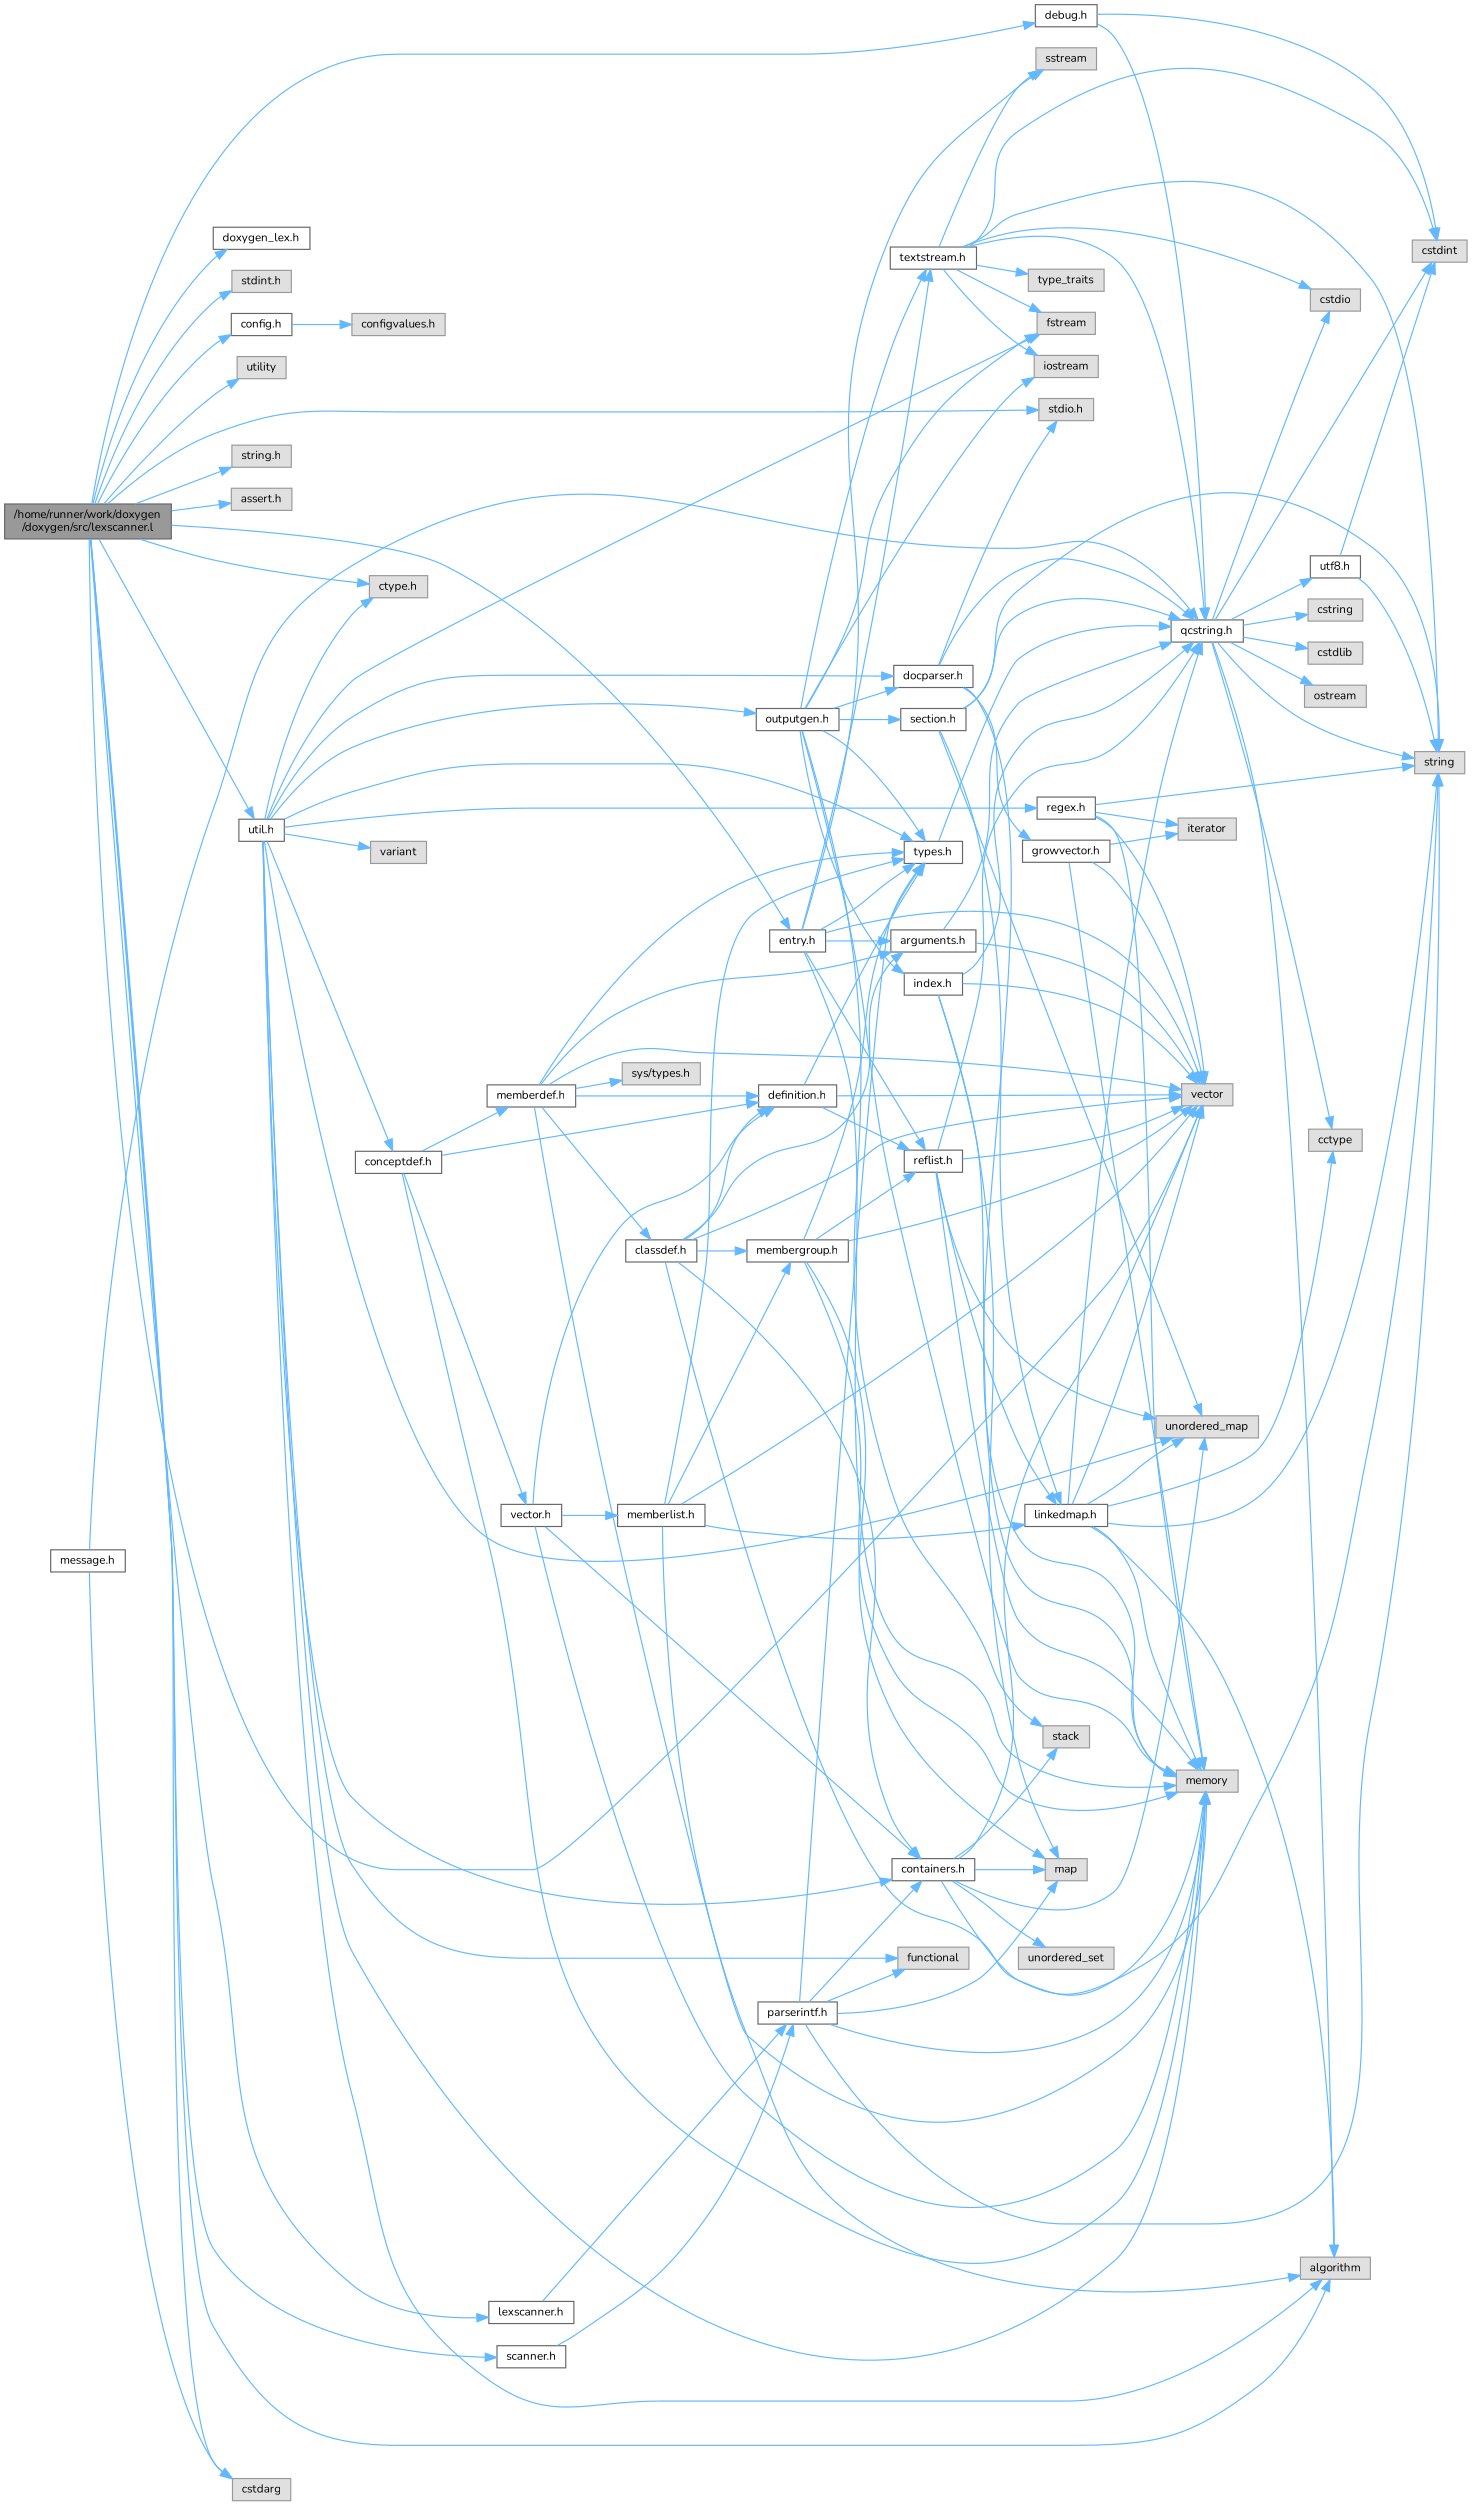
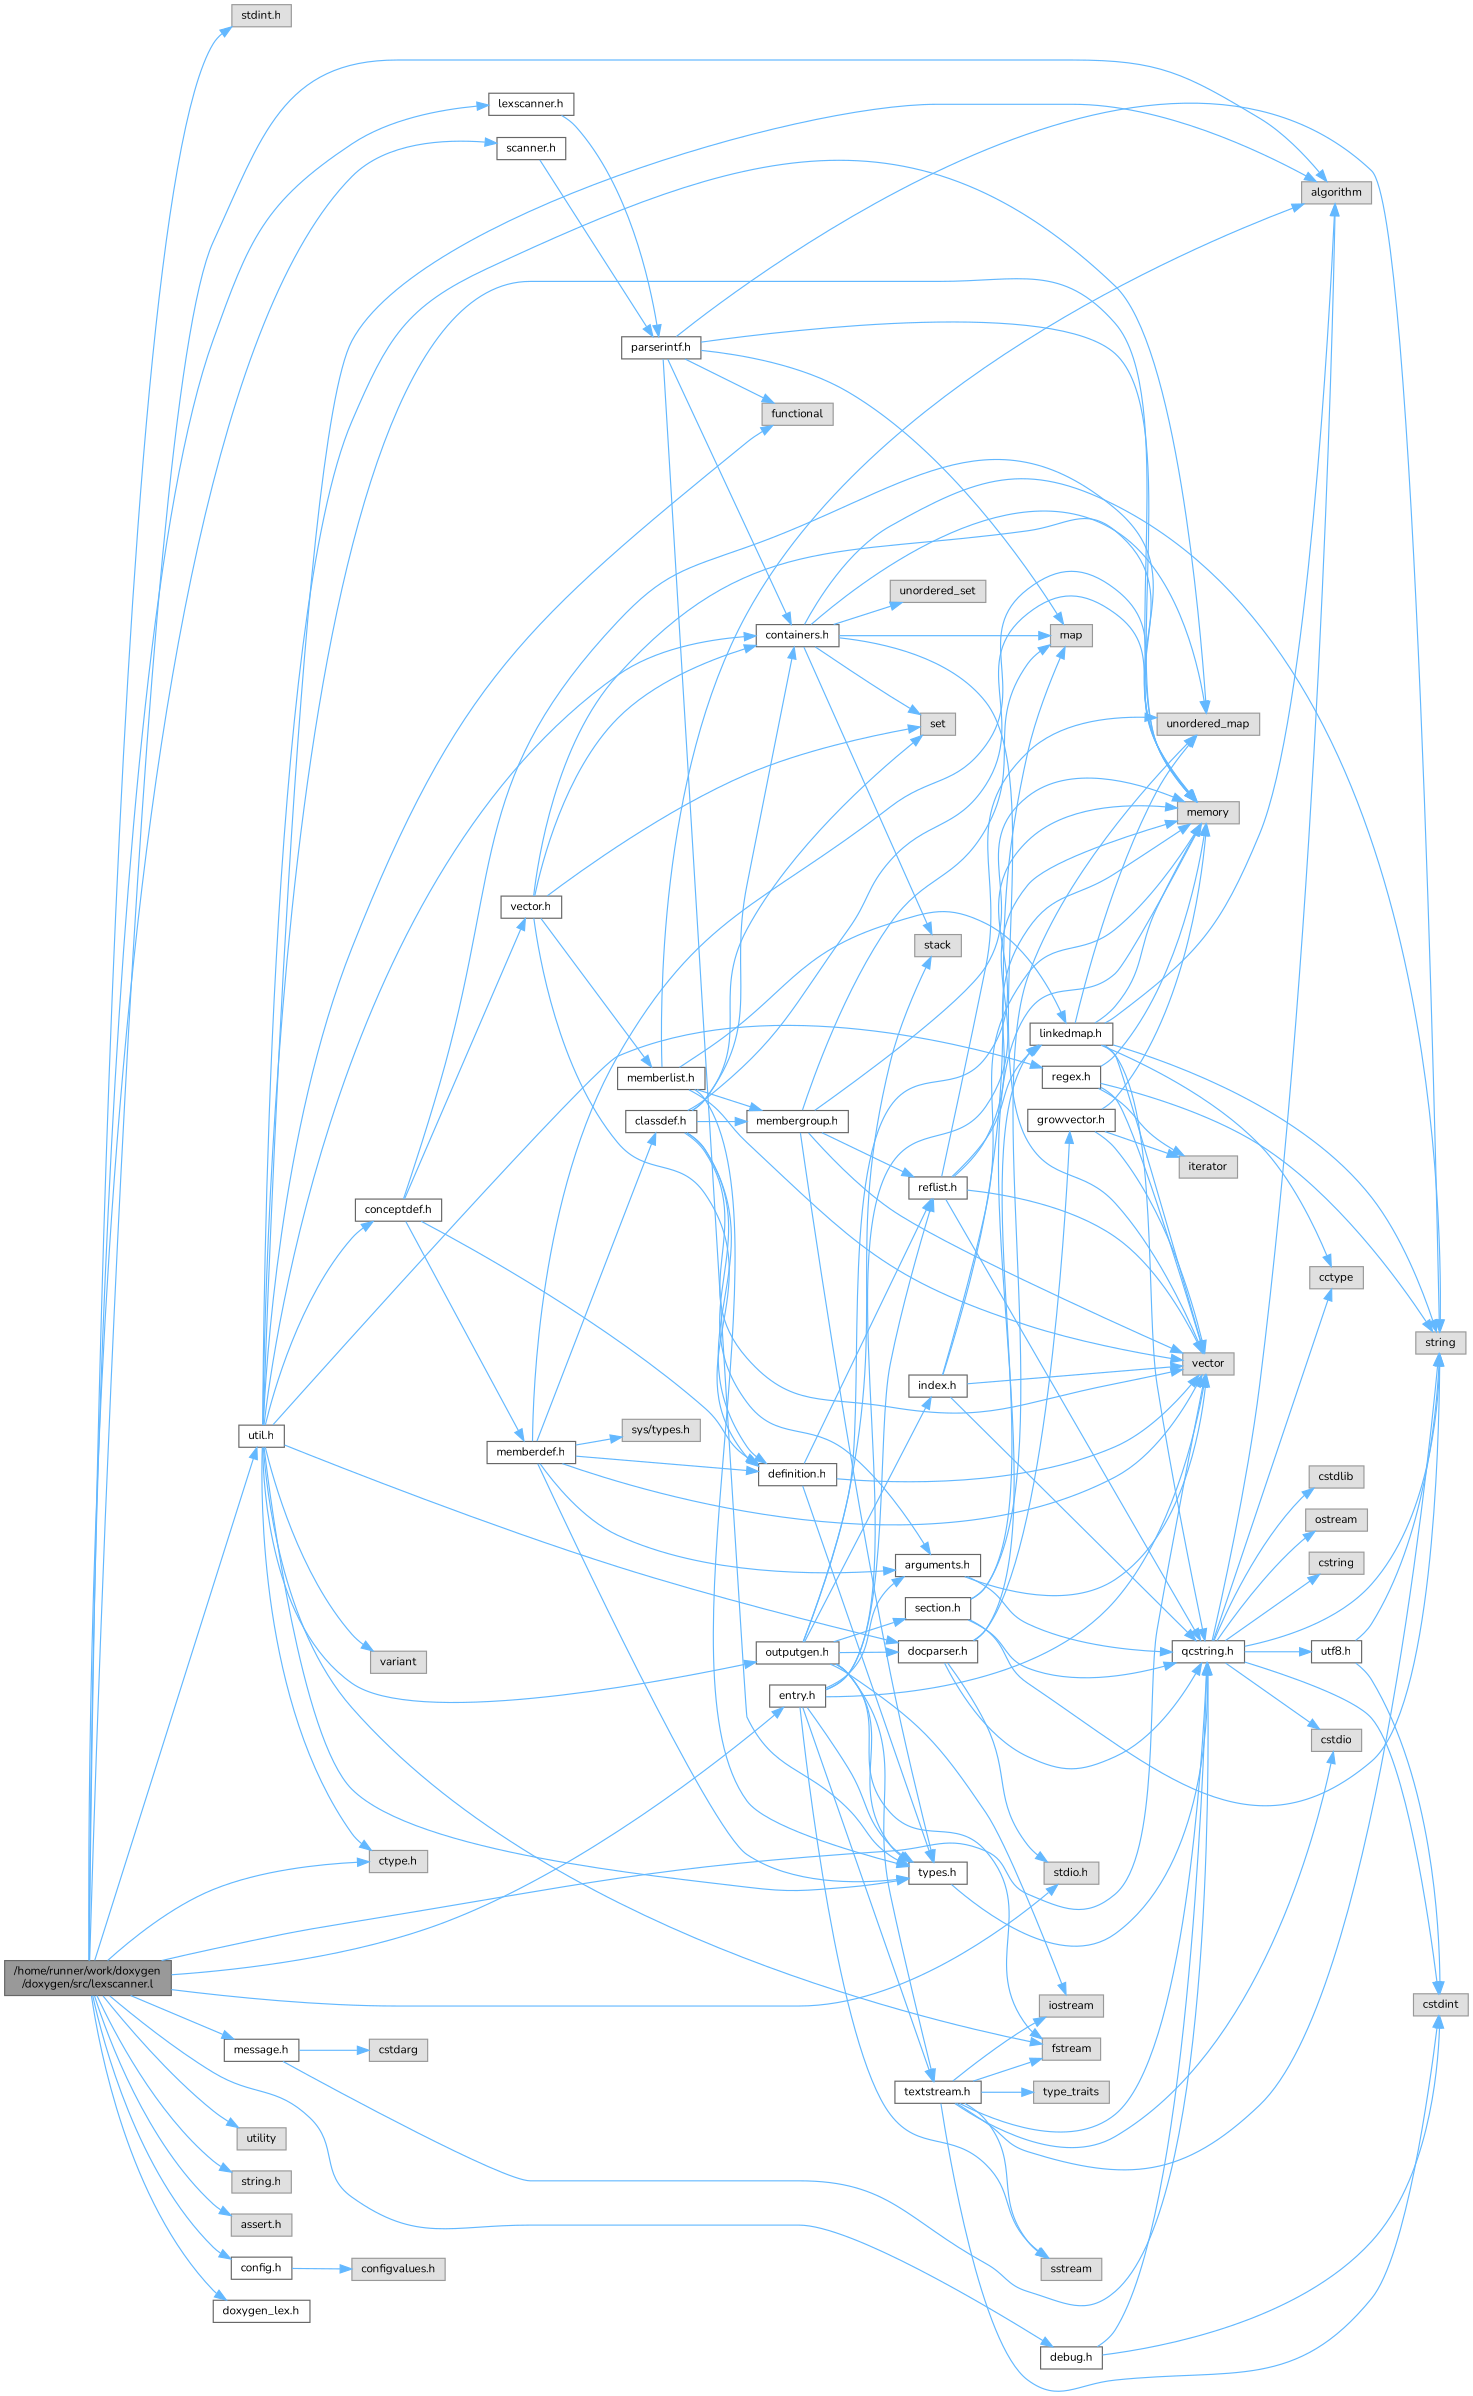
  digraph {
    fontname=Nunito
    rankdir=LR
    node [color=grey60 fillcolor="#E0E0E0" fontname=Nunito fontsize=10 shape=box style=filled]
    edge [color=steelblue1 fontname=Nunito fontsize=10 labelfontname=Helvetica labelfontsize=10 style=solid]
    n1 [color=gray40 fillcolor=grey60 fontcolor=black height=0.2 label="/home/runner/work/doxygen\l/doxygen/src/lexscanner.l" width=0.4]
    n2 [height=0.2 label="stdint.h" width=0.4]
    n3 [height=0.2 label=algorithm width=0.4]
    n4 [height=0.2 label=vector width=0.4]
    n5 [height=0.2 label=utility width=0.4]
    n6 [height=0.2 label="stdio.h" width=0.4]
    n7 [height=0.2 label="string.h" width=0.4]
    n8 [height=0.2 label="assert.h" width=0.4]
    n9 [height=0.2 label="ctype.h" width=0.4]
    n10 [color=grey40 fillcolor=white height=0.2 label="config.h" width=0.4]
    n11 [color=grey40 fillcolor=white height=0.2 label="lexscanner.h" width=0.4]
    n12 [color=grey40 fillcolor=white height=0.2 label="entry.h" width=0.4]
    n13 [color=grey40 fillcolor=white height=0.2 label="message.h" width=0.4]
    n14 [color=grey40 fillcolor=white height=0.2 label="util.h" width=0.4]
    n15 [color=grey40 fillcolor=white height=0.2 label="scanner.h" width=0.4]
    n16 [color=grey40 fillcolor=white height=0.2 label="debug.h" width=0.4]
    n17 [color=grey40 fillcolor=white height=0.2 label="doxygen_lex.h" width=0.4]
    n18 [height=0.2 label="configvalues.h" width=0.4]
    n19 [color=grey40 fillcolor=white height=0.2 label="parserintf.h" width=0.4]
    n20 [height=0.2 label=memory width=0.4]
    n21 [color=grey40 fillcolor=white height=0.2 label="types.h" width=0.4]
    n22 [height=0.2 label=sstream width=0.4]
    n23 [color=grey40 fillcolor=white height=0.2 label="arguments.h" width=0.4]
    n24 [color=grey40 fillcolor=white height=0.2 label="reflist.h" width=0.4]
    n25 [color=grey40 fillcolor=white height=0.2 label="textstream.h" width=0.4]
    n26 [color=grey40 fillcolor=white height=0.2 label="qcstring.h" width=0.4]
    n27 [height=0.2 label=cstdarg width=0.4]
    n28 [height=0.2 label=functional width=0.4]
    n29 [color=grey40 fillcolor=white height=0.2 label="containers.h" width=0.4]
    n30 [height=0.2 label=unordered_map width=0.4]
    n31 [height=0.2 label=fstream width=0.4]
    n32 [height=0.2 label=variant width=0.4]
    n33 [color=grey40 fillcolor=white height=0.2 label="docparser.h" width=0.4]
    n34 [color=grey40 fillcolor=white height=0.2 label="outputgen.h" width=0.4]
    n35 [color=grey40 fillcolor=white height=0.2 label="regex.h" width=0.4]
    n36 [color=grey40 fillcolor=white height=0.2 label="conceptdef.h" width=0.4]
    n37 [height=0.2 label=cstdint width=0.4]
    n38 [height=0.2 label=map width=0.4]
    n39 [height=0.2 label=string width=0.4]
+   n40 [height=0.2 label=set width=0.4]
    n41 [height=0.2 label=unordered_set width=0.4]
    n42 [height=0.2 label=stack width=0.4]
    n43 [height=0.2 label=cctype width=0.4]
    n44 [height=0.2 label=cstring width=0.4]
    n45 [height=0.2 label=cstdio width=0.4]
    n46 [height=0.2 label=cstdlib width=0.4]
    n47 [height=0.2 label=ostream width=0.4]
    n48 [color=grey40 fillcolor=white height=0.2 label="utf8.h" width=0.4]
    n49 [color=grey40 fillcolor=white height=0.2 label="linkedmap.h" width=0.4]
    n50 [height=0.2 label=iostream width=0.4]
    n51 [height=0.2 label=type_traits width=0.4]
    n52 [color=grey40 fillcolor=white height=0.2 label="growvector.h" width=0.4]
    n53 [color=grey40 fillcolor=white height=0.2 label="index.h" width=0.4]
    n54 [color=grey40 fillcolor=white height=0.2 label="section.h" width=0.4]
    n55 [height=0.2 label=iterator width=0.4]
    n56 [color=grey40 fillcolor=white height=0.2 label="definition.h" width=0.4]
    n57 [color=grey40 fillcolor=white height=0.2 label="vector.h" width=0.4]
    n58 [color=grey40 fillcolor=white height=0.2 label="memberdef.h" width=0.4]
    n59 [color=grey40 fillcolor=white height=0.2 label="memberlist.h" width=0.4]
    n60 [color=grey40 fillcolor=white height=0.2 label="membergroup.h" width=0.4]
    n61 [height=0.2 label="sys/types.h" width=0.4]
    n62 [color=grey40 fillcolor=white height=0.2 label="classdef.h" width=0.4]
    n1 -> n2
    n1 -> n3
    n1 -> n4
    n1 -> n5
    n1 -> n6
    n1 -> n7
    n1 -> n8
    n1 -> n9
    n1 -> n10
    n1 -> n11
    n1 -> n12
-   n1 -> n27
+   n1 -> n13
    n1 -> n14
    n1 -> n15
    n1 -> n16
    n1 -> n17
    n10 -> n18
    n11 -> n19
    n12 -> n4
    n12 -> n20
    n12 -> n21
    n12 -> n22
    n12 -> n23
    n12 -> n24
    n12 -> n25
    n13 -> n26
    n13 -> n27
    n14 -> n3
    n14 -> n9
    n14 -> n20
    n14 -> n21
    n14 -> n28
    n14 -> n29
    n14 -> n30
    n14 -> n31
    n14 -> n32
    n14 -> n33
    n14 -> n34
    n14 -> n35
    n14 -> n36
    n15 -> n19
    n16 -> n26
    n16 -> n37
    n19 -> n20
    n19 -> n21
    n19 -> n28
    n19 -> n29
    n19 -> n38
    n19 -> n39
    n21 -> n26
    n23 -> n4
    n23 -> n26
    n24 -> n4
    n24 -> n20
    n24 -> n26
    n24 -> n30
    n24 -> n49
    n25 -> n22
    n25 -> n26
    n25 -> n31
    n25 -> n37
    n25 -> n39
    n25 -> n45
    n25 -> n50
    n25 -> n51
    n26 -> n3
    n26 -> n37
    n26 -> n39
    n26 -> n43
    n26 -> n44
    n26 -> n45
    n26 -> n46
    n26 -> n47
    n26 -> n48
    n29 -> n4
    n29 -> n30
    n29 -> n38
    n29 -> n39
+   n29 -> n40
    n29 -> n41
    n29 -> n42
    n33 -> n6
    n33 -> n20
    n33 -> n26
    n33 -> n52
    n34 -> n20
    n34 -> n21
    n34 -> n25
    n34 -> n31
    n34 -> n33
    n34 -> n42
    n34 -> n50
    n34 -> n53
    n34 -> n54
    n35 -> n4
    n35 -> n20
    n35 -> n39
    n35 -> n55
    n36 -> n20
    n36 -> n56
    n36 -> n57
    n36 -> n58
    n48 -> n37
    n48 -> n39
    n49 -> n3
    n49 -> n4
    n49 -> n20
    n49 -> n26
    n49 -> n30
    n49 -> n39
    n49 -> n43
    n52 -> n4
    n52 -> n20
    n52 -> n55
    n53 -> n4
    n53 -> n20
    n53 -> n26
    n53 -> n38
    n54 -> n26
    n54 -> n30
    n54 -> n39
    n54 -> n49
    n56 -> n4
    n56 -> n21
    n56 -> n24
    n57 -> n20
    n57 -> n29
+   n57 -> n40
    n57 -> n56
    n57 -> n59
    n58 -> n4
    n58 -> n20
    n58 -> n21
    n58 -> n23
    n58 -> n56
    n58 -> n61
    n58 -> n62
    n59 -> n3
    n59 -> n4
    n59 -> n21
    n59 -> n49
    n59 -> n60
    n60 -> n4
    n60 -> n20
    n60 -> n21
    n60 -> n24
    n60 -> n38
    n62 -> n4
    n62 -> n20
    n62 -> n23
    n62 -> n29
+   n62 -> n40
    n62 -> n56
    n62 -> n60
  }
